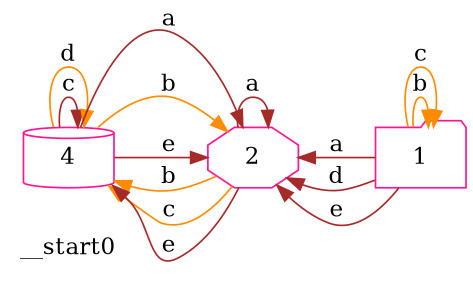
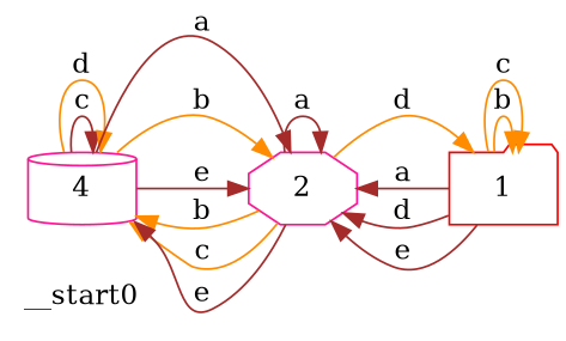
  digraph {
    rankdir=LR
    node [color=red fillcolor=white style="rounded,filled"]
    edge [color=brown]
    __start0 [shape=none fillcolor="" style=""]
    n2 [color=deeppink label=4 shape=cylinder]
    n3 [color=deeppink label=2 shape=octagon style=filled]
-   n4 [color=deeppink label=1 shape=folder]
+   n4 [label=1 shape=folder]
    n2 -> n2 [label=c]
    n2 -> n2 [color=darkorange label=d]
    n2 -> n3 [label=a]
    n2 -> n3 [color=darkorange label=b]
    n2 -> n3 [label=e]
    n3 -> n2 [color=darkorange label=b]
    n3 -> n2 [color=darkorange label=c]
    n3 -> n2 [label=e]
    n3 -> n3 [label=a]
+   n3 -> n4 [color=darkorange label=d]
    n4 -> n3 [label=a]
    n4 -> n3 [label=d]
    n4 -> n3 [label=e]
    n4 -> n4 [color=darkorange label=b]
    n4 -> n4 [color=darkorange label=c]
  }
